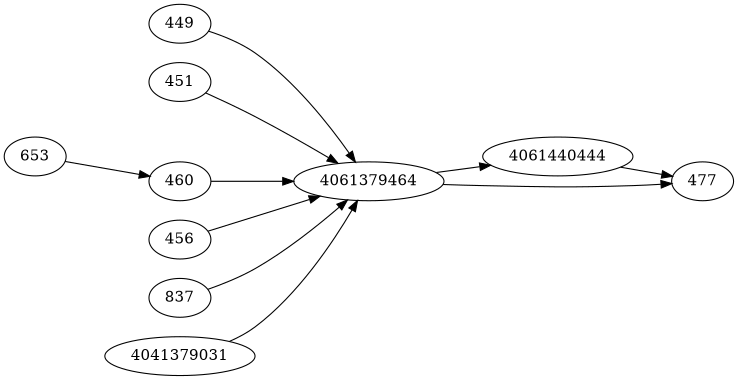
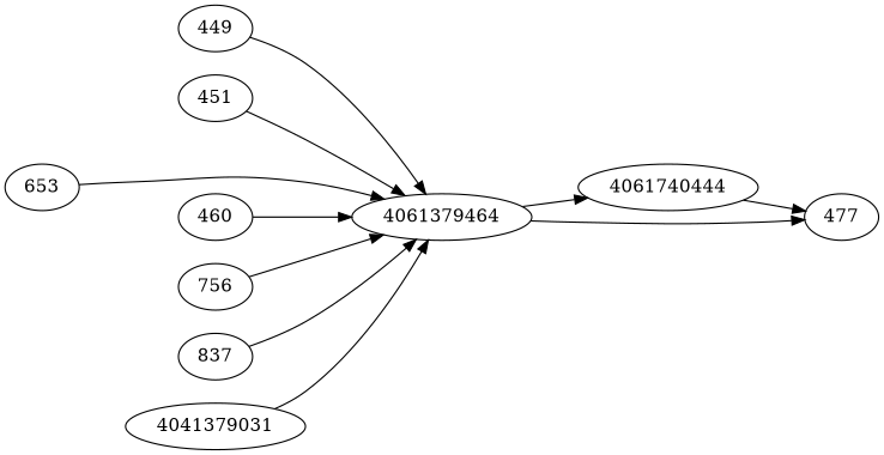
  strict digraph {
    rankdir=LR
    n1 [label=4061379464]
    449
-   4061440444
+   4061440444 [label=4061740444]
    477
    451
    n6 [label=653]
-   456
+   456 [label=756]
    460
    n9 [label=837]
    n10 [label=4041379031]
    n1 -> 4061440444
    n1 -> 477
    449 -> n1
    4061440444 -> 477
    451 -> n1
-   n6 -> 460
+   n6 -> n1
    456 -> n1
    460 -> n1
    n9 -> n1
    n10 -> n1
  }
